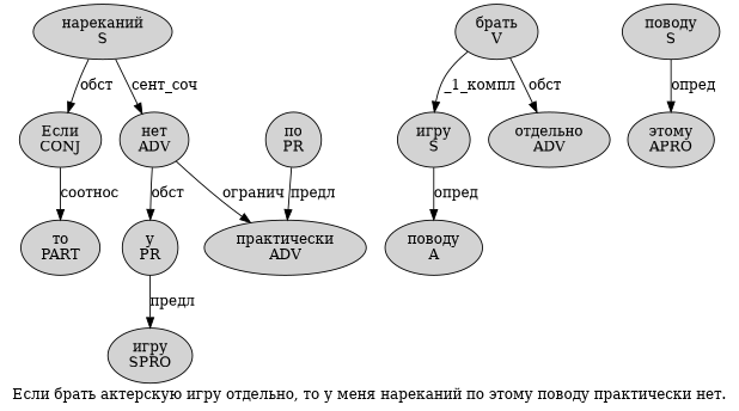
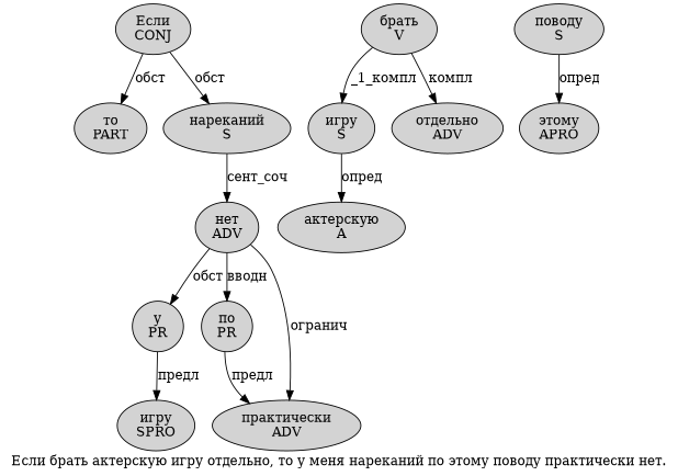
  digraph {
    label="Если брать актерскую игру отдельно, то у меня нареканий по этому поводу практически нет."
    node [fillcolor=lightgray penwidth=1 shape=ellipse style=filled]
    n1 [label="Если\nCONJ"]
    n2 [label="то\nPART"]
    n3 [label="брать\nV"]
    n4 [label="игру\nS"]
    n5 [label="отдельно\nADV"]
-   n6 [label="поводу\nA"]
+   n6 [label="актерскую\nA"]
    n7 [label="у\nPR"]
    n8 [label="игру\nSPRO"]
    n9 [label="нареканий\nS"]
    n10 [label="нет\nADV"]
    n11 [label="по\nPR"]
    n12 [label="практически\nADV"]
    n13 [label="поводу\nS"]
    n14 [label="этому\nAPRO"]
-   n1 -> n2 [label="соотнос"]
+   n1 -> n2 [label="обст"]
    n3 -> n4 [label="_1_компл"]
-   n3 -> n5 [label="обст"]
+   n3 -> n5 [label="компл"]
    n4 -> n6 [label="опред"]
    n7 -> n8 [label="предл"]
-   n9 -> n1 [label="обст"]
+   n1 -> n9 [label="обст"]
    n9 -> n10 [label="сент_соч"]
    n10 -> n7 [label="обст"]
+   n10 -> n11 [label="вводн"]
    n10 -> n12 [label="огранич"]
    n11 -> n12 [label="предл"]
    n13 -> n14 [label="опред"]
  }
